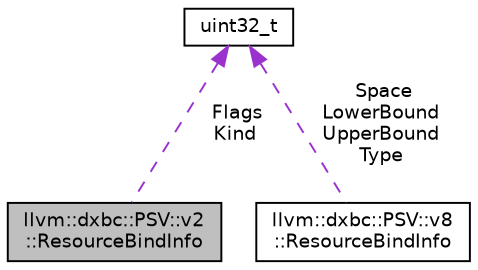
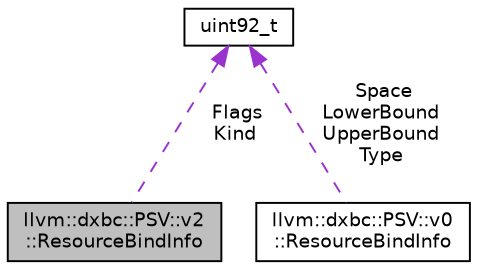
  digraph {
    node [color=black fontname=Helvetica fontsize=10 shape=record]
    edge [color=darkorchid3 dir=back fontname=Helvetica fontsize=10 labelfontname=Helvetica labelfontsize=10 style=dashed]
    n1 [fillcolor=grey75 fontcolor=black height=0.2 label="llvm::dxbc::PSV::v2\l::ResourceBindInfo" style=filled width=0.4]
-   n2 [height=0.2 label="llvm::dxbc::PSV::v8\l::ResourceBindInfo" width=0.4]
-   n3 [height=0.2 label=uint32_t width=0.4]
+   n2 [height=0.2 label="llvm::dxbc::PSV::v0\l::ResourceBindInfo" width=0.4]
+   n3 [height=0.2 label=uint92_t width=0.4]
    n3 -> n1 [label=" Flags\nKind"]
    n3 -> n2 [label=" Space\nLowerBound\nUpperBound\nType"]
  }
